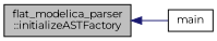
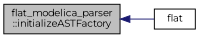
  digraph {
    rankdir=LR
    fontname=Montserrat
    node [color=black fontname=Montserrat fontsize=10 shape=record style=filled]
    n1 [fillcolor=grey75 fontcolor=black height=0.2 label="flat_modelica_parser\l::initializeASTFactory" width=0.4]
-   n2 [fillcolor=white height=0.2 label=main width=0.4]
+   n2 [fillcolor=white height=0.2 label=flat width=0.4]
    n1 -> n2 [color=midnightblue dir=back fontname=Montserrat fontsize=10 labelfontname=Helvetica labelfontsize=10 style=solid]
  }
